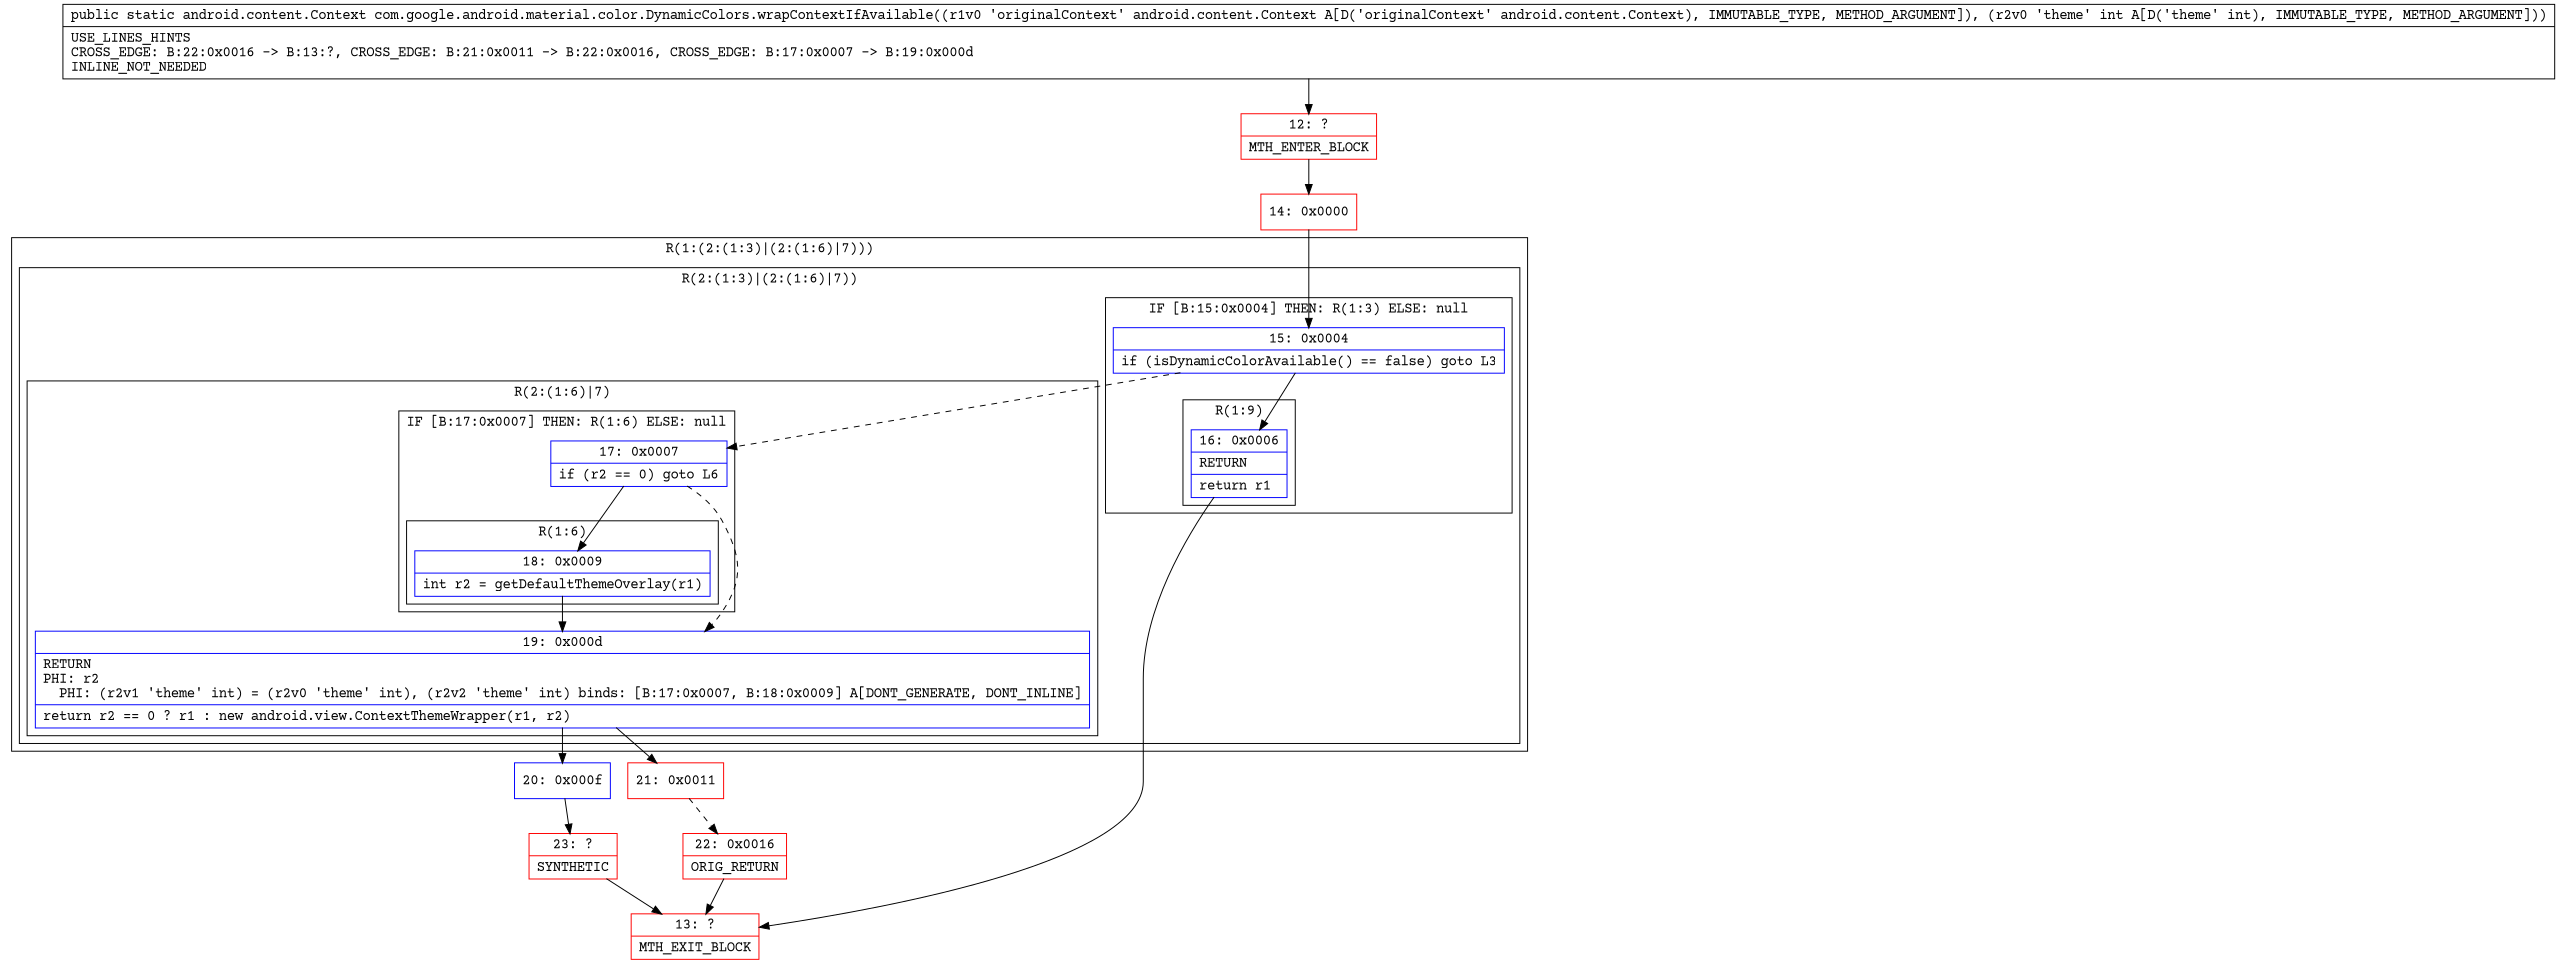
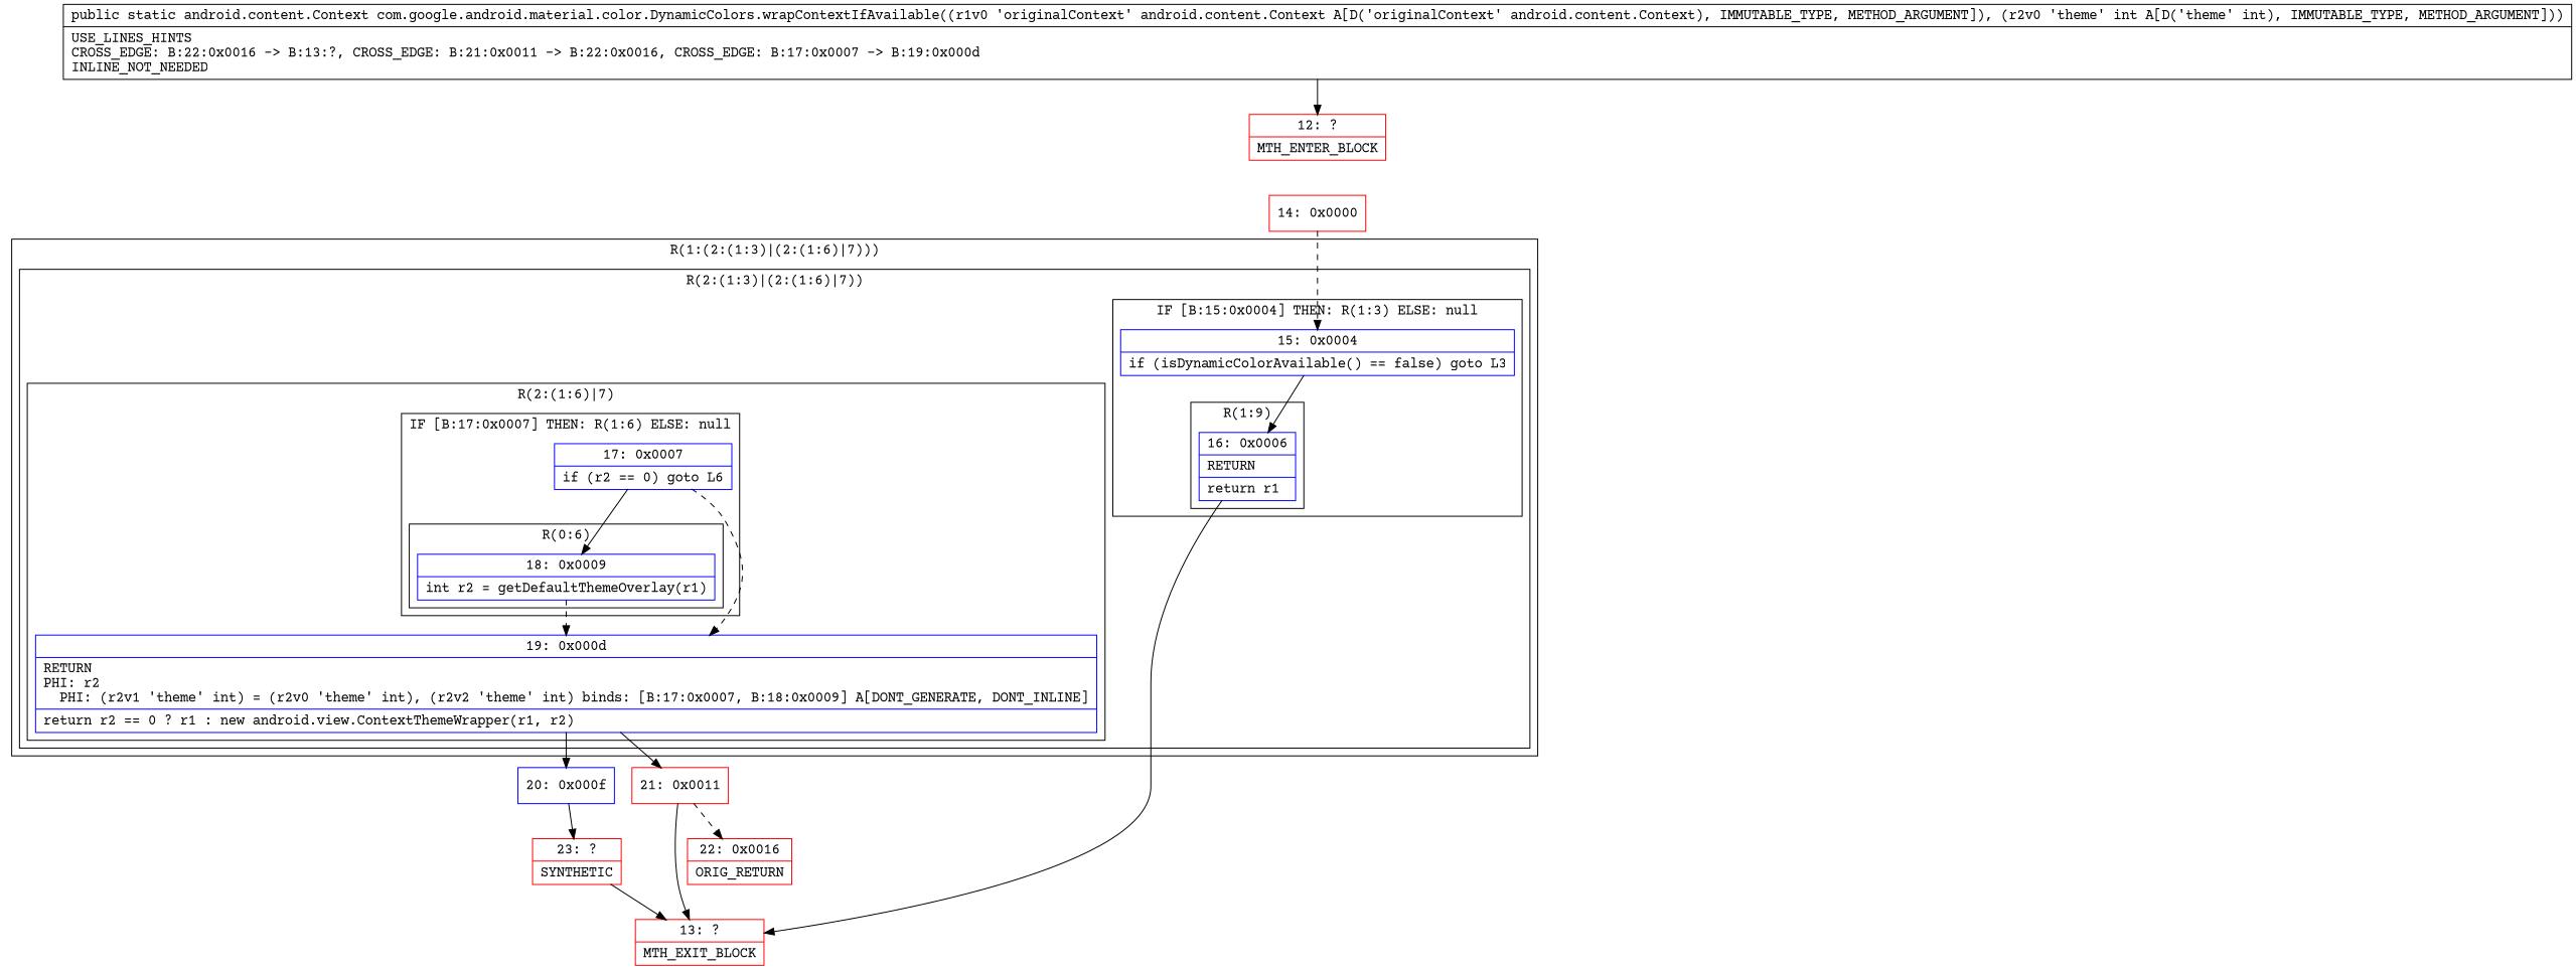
  digraph {
    fontname="Courier Prime"
    node [color=blue fontname="Courier Prime" shape=record]
    edge [fontname="Courier Prime"]
    n1 [label="{16\:\ 0x0006|RETURN\l|return r1\l}"]
    n2 [label="{15\:\ 0x0004|if (isDynamicColorAvailable() == false) goto L3\l}"]
    n3 [label="{18\:\ 0x0009|int r2 = getDefaultThemeOverlay(r1)\l}"]
    n4 [label="{17\:\ 0x0007|if (r2 == 0) goto L6\l}"]
    n5 [label="{19\:\ 0x000d|RETURN\lPHI: r2 \l  PHI: (r2v1 'theme' int) = (r2v0 'theme' int), (r2v2 'theme' int) binds: [B:17:0x0007, B:18:0x0009] A[DONT_GENERATE, DONT_INLINE]\l|return r2 == 0 ? r1 : new android.view.ContextThemeWrapper(r1, r2)\l}"]
    n6 [color=red label="{13\:\ ?|MTH_EXIT_BLOCK\l}"]
    n7 [label="{20\:\ 0x000f}"]
    n8 [color=red label="{21\:\ 0x0011}"]
    n9 [color=red label="{23\:\ ?|SYNTHETIC\l}"]
    n10 [color=red label="{22\:\ 0x0016|ORIG_RETURN\l}"]
    n11 [color=red label="{12\:\ ?|MTH_ENTER_BLOCK\l}"]
    n12 [color=red label="{14\:\ 0x0000}"]
    n13 [label="{public static android.content.Context com.google.android.material.color.DynamicColors.wrapContextIfAvailable((r1v0 'originalContext' android.content.Context A[D('originalContext' android.content.Context), IMMUTABLE_TYPE, METHOD_ARGUMENT]), (r2v0 'theme' int A[D('theme' int), IMMUTABLE_TYPE, METHOD_ARGUMENT]))  | USE_LINES_HINTS\lCROSS_EDGE: B:22:0x0016 \-\> B:13:?, CROSS_EDGE: B:21:0x0011 \-\> B:22:0x0016, CROSS_EDGE: B:17:0x0007 \-\> B:19:0x000d\lINLINE_NOT_NEEDED\l}" color=""]
    subgraph cluster_1 {
      label="R(1:(2:(1:3)|(2:(1:6)|7)))"
      subgraph cluster_2 {
        label="R(2:(1:3)|(2:(1:6)|7))"
        subgraph cluster_3 {
          label="IF [B:15:0x0004] THEN: R(1:3) ELSE: null"
          n2
          subgraph cluster_4 {
            label="R(1:9)"
            n1
          }
        }
        subgraph cluster_5 {
          label="R(2:(1:6)|7)"
          n5
          subgraph cluster_6 {
            label="IF [B:17:0x0007] THEN: R(1:6) ELSE: null"
            n4
            subgraph cluster_7 {
-             label="R(1:6)"
+             label="R(0:6)"
              n3
            }
          }
        }
      }
    }
    n1 -> n6
    n2 -> n1
-   n2 -> n4 [style=dashed]
-   n3 -> n5
+   n3 -> n5 [style=dashed]
    n4 -> n3
    n4 -> n5 [style=dashed]
    n5 -> n7
    n5 -> n8
    n7 -> n9
    n8 -> n10 [style=dashed]
    n9 -> n6
-   n10 -> n6
-   n11 -> n12
-   n12 -> n2
+   n8 -> n6
+   n12 -> n2 [style=dashed]
    n13 -> n11
  }
